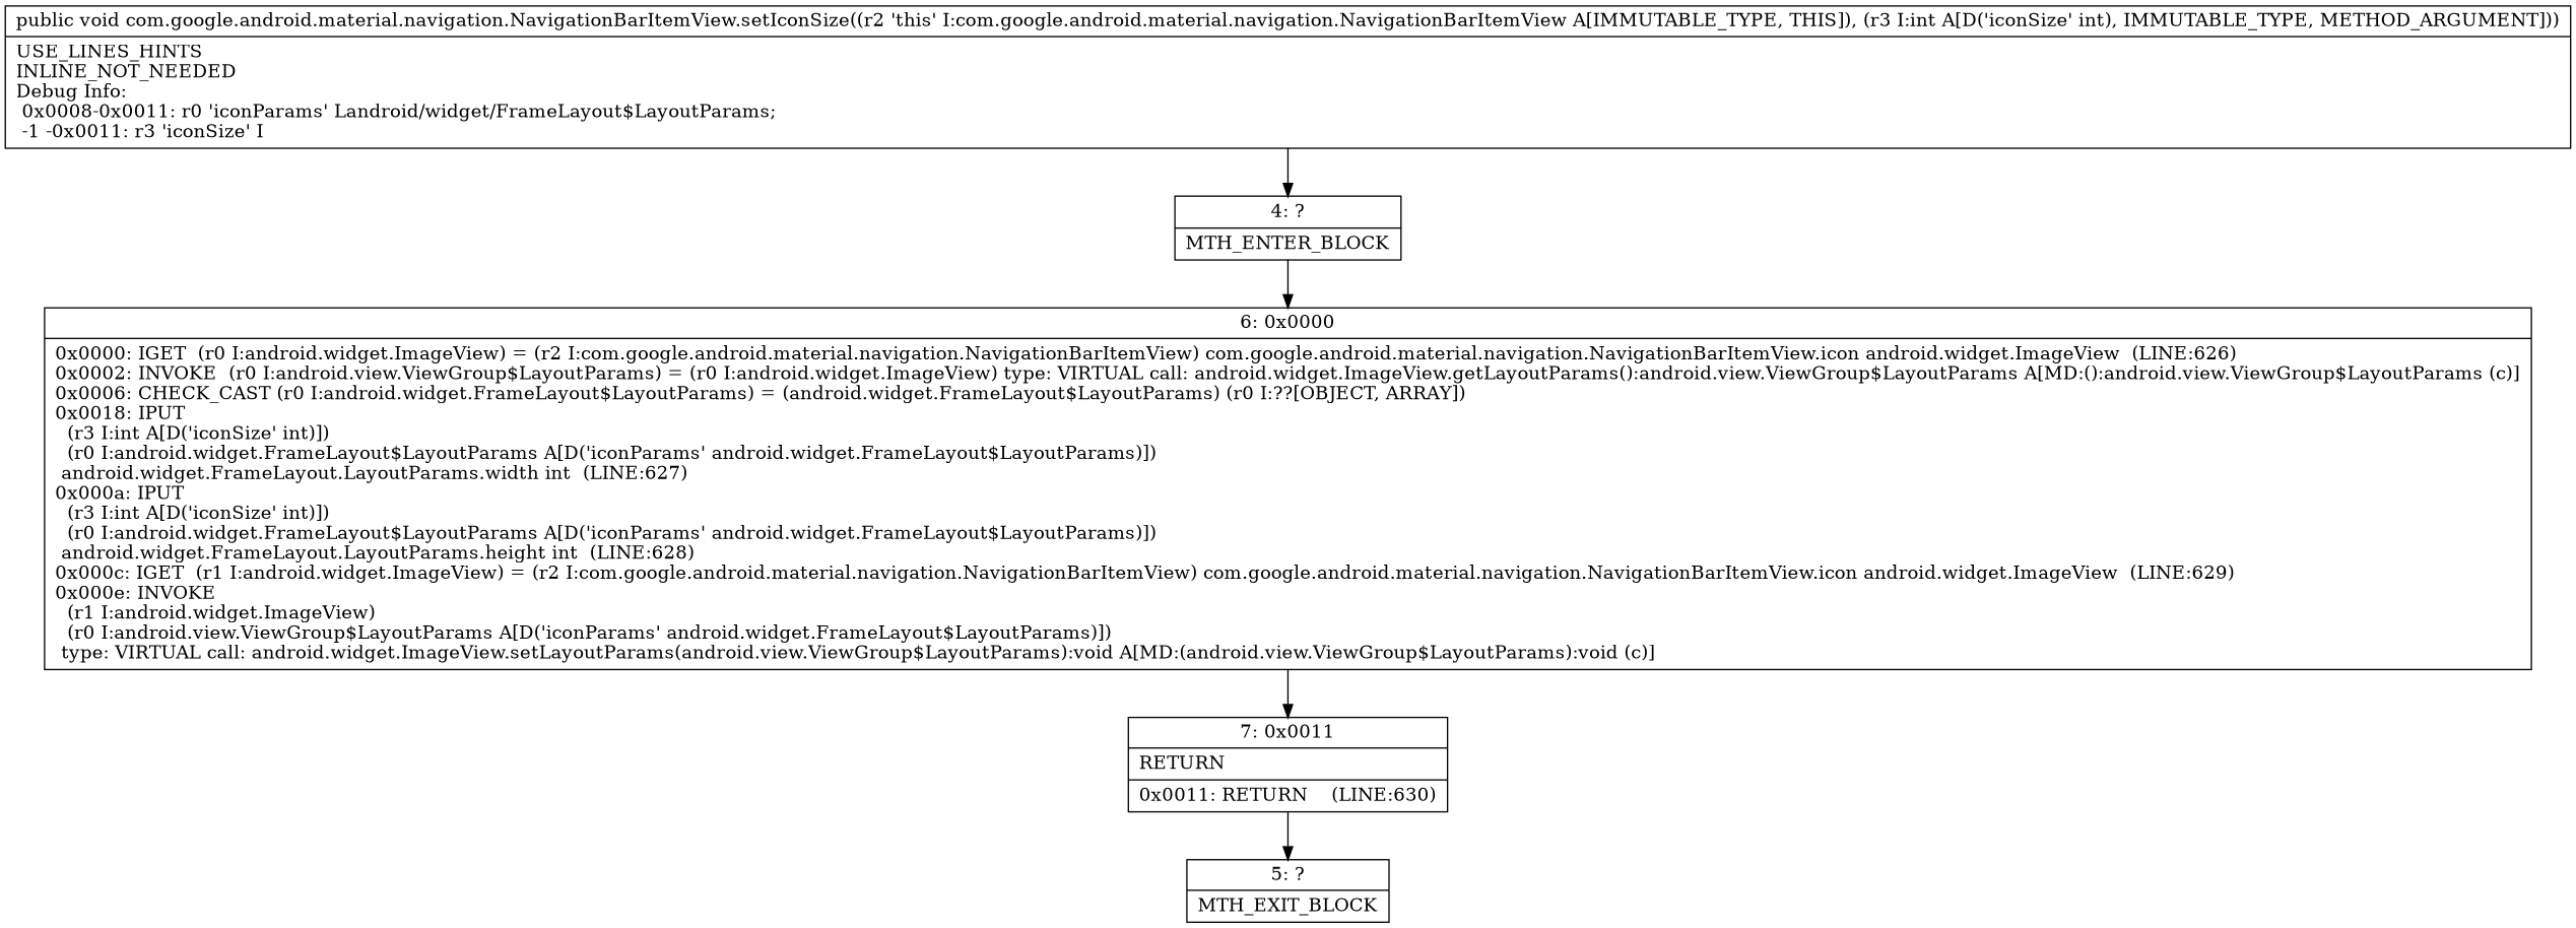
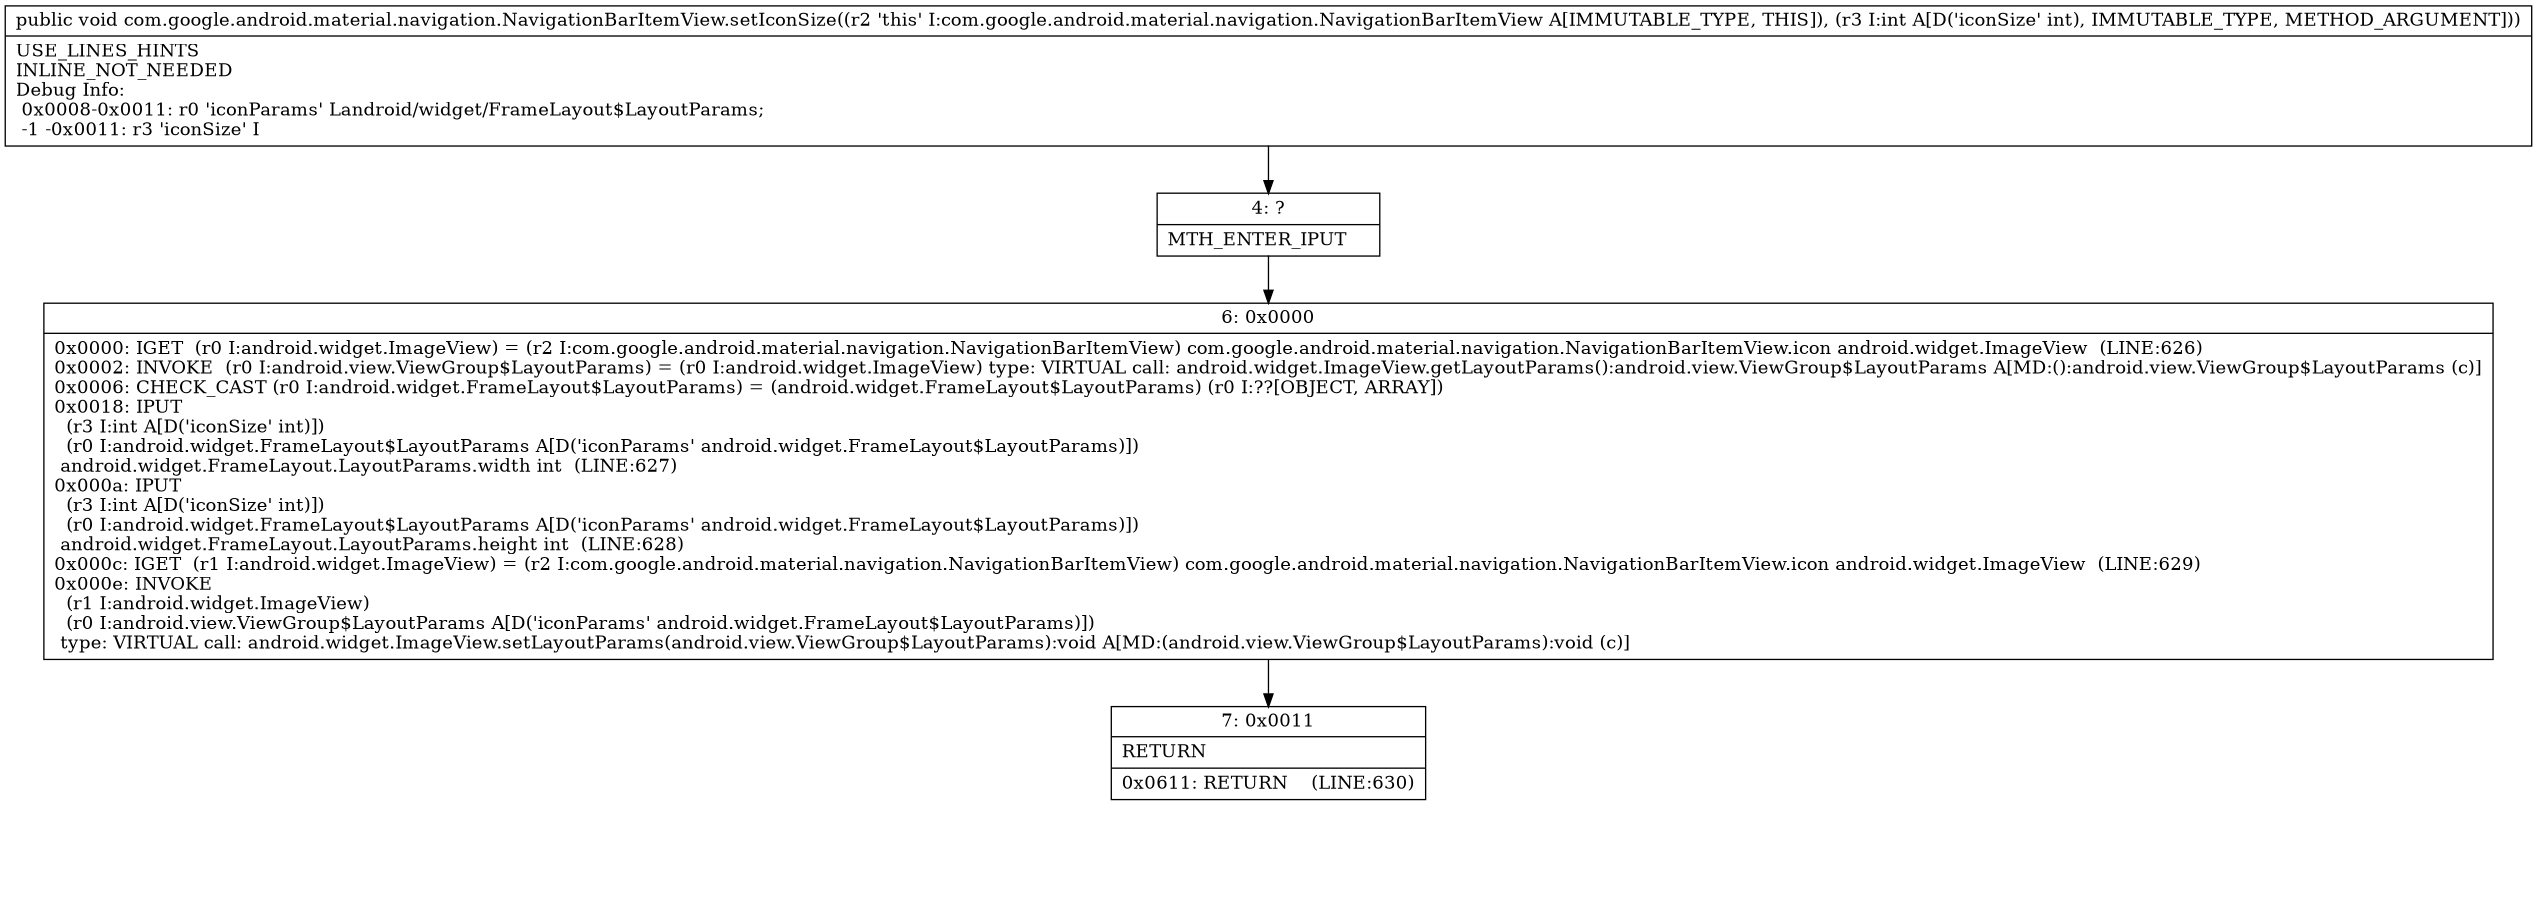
  digraph {
    node [shape=record]
-   n1 [label="{4\:\ ?|MTH_ENTER_BLOCK\l}"]
+   n1 [label="{4\:\ ?|MTH_ENTER_IPUT\l}"]
    n2 [label="{6\:\ 0x0000|0x0000: IGET  (r0 I:android.widget.ImageView) = (r2 I:com.google.android.material.navigation.NavigationBarItemView) com.google.android.material.navigation.NavigationBarItemView.icon android.widget.ImageView  (LINE:626)\l0x0002: INVOKE  (r0 I:android.view.ViewGroup$LayoutParams) = (r0 I:android.widget.ImageView) type: VIRTUAL call: android.widget.ImageView.getLayoutParams():android.view.ViewGroup$LayoutParams A[MD:():android.view.ViewGroup$LayoutParams (c)]\l0x0006: CHECK_CAST (r0 I:android.widget.FrameLayout$LayoutParams) = (android.widget.FrameLayout$LayoutParams) (r0 I:??[OBJECT, ARRAY]) \l0x0018: IPUT  \l  (r3 I:int A[D('iconSize' int)])\l  (r0 I:android.widget.FrameLayout$LayoutParams A[D('iconParams' android.widget.FrameLayout$LayoutParams)])\l android.widget.FrameLayout.LayoutParams.width int  (LINE:627)\l0x000a: IPUT  \l  (r3 I:int A[D('iconSize' int)])\l  (r0 I:android.widget.FrameLayout$LayoutParams A[D('iconParams' android.widget.FrameLayout$LayoutParams)])\l android.widget.FrameLayout.LayoutParams.height int  (LINE:628)\l0x000c: IGET  (r1 I:android.widget.ImageView) = (r2 I:com.google.android.material.navigation.NavigationBarItemView) com.google.android.material.navigation.NavigationBarItemView.icon android.widget.ImageView  (LINE:629)\l0x000e: INVOKE  \l  (r1 I:android.widget.ImageView)\l  (r0 I:android.view.ViewGroup$LayoutParams A[D('iconParams' android.widget.FrameLayout$LayoutParams)])\l type: VIRTUAL call: android.widget.ImageView.setLayoutParams(android.view.ViewGroup$LayoutParams):void A[MD:(android.view.ViewGroup$LayoutParams):void (c)]\l}"]
-   n3 [label="{7\:\ 0x0011|RETURN\l|0x0011: RETURN    (LINE:630)\l}"]
-   n4 [label="{5\:\ ?|MTH_EXIT_BLOCK\l}"]
+   n3 [label="{7\:\ 0x0011|RETURN\l|0x0611: RETURN    (LINE:630)\l}"]
    n5 [label="{public void com.google.android.material.navigation.NavigationBarItemView.setIconSize((r2 'this' I:com.google.android.material.navigation.NavigationBarItemView A[IMMUTABLE_TYPE, THIS]), (r3 I:int A[D('iconSize' int), IMMUTABLE_TYPE, METHOD_ARGUMENT]))  | USE_LINES_HINTS\lINLINE_NOT_NEEDED\lDebug Info:\l  0x0008\-0x0011: r0 'iconParams' Landroid\/widget\/FrameLayout$LayoutParams;\l  \-1 \-0x0011: r3 'iconSize' I\l}"]
    n1 -> n2
    n2 -> n3
-   n3 -> n4
    n5 -> n1
  }
